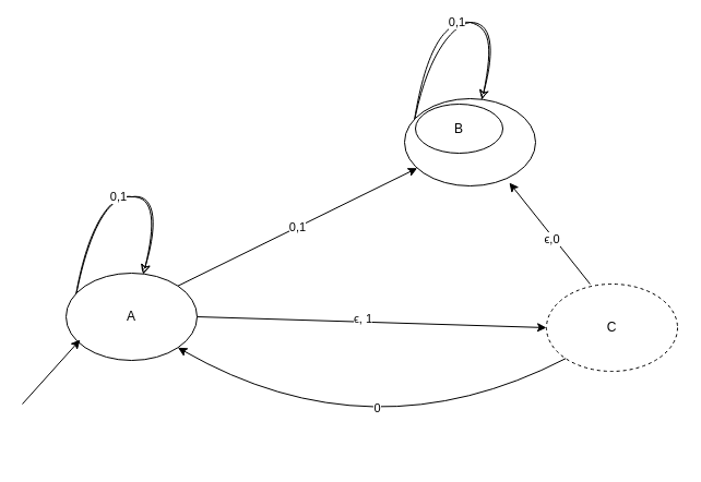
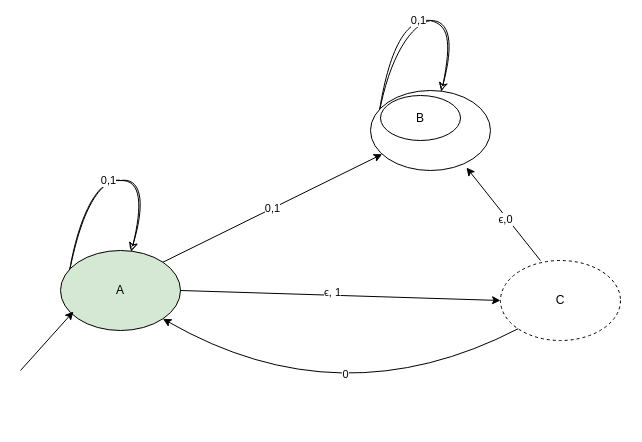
  <mxCell id="0" />
  <mxCell id="1" parent="0" />
  <mxCell id="2" value="0,1" style="endArrow=classic;html=1;rounded=0;curved=1;sketch=1;curveFitting=1;jiggle=2;exitX=0.067;exitY=0.325;exitDx=0;exitDy=0;exitPerimeter=0;elbow=vertical;" edge="1" parent="1" source="3" target="3"><mxGeometry width="50" height="50" relative="1" as="geometry"><mxPoint x="380" y="70" as="sourcePoint" /><mxPoint x="490" y="10" as="targetPoint" /><Array as="points"><mxPoint x="400" y="20" /></Array></mxGeometry></mxCell>
  <mxCell id="3" value="" style="ellipse;whiteSpace=wrap;html=1;" vertex="1" parent="1"><mxGeometry x="370" y="90" width="120" height="80" as="geometry" /></mxCell>
  <mxCell id="4" value="C" style="ellipse;whiteSpace=wrap;html=1;dashed=1;" vertex="1" parent="1"><mxGeometry x="500" y="260" width="120" height="80" as="geometry" /></mxCell>
  <mxCell id="5" value="0,1" style="endArrow=classic;html=1;rounded=0;curved=1;sketch=1;curveFitting=1;jiggle=2;exitX=0.067;exitY=0.325;exitDx=0;exitDy=0;exitPerimeter=0;elbow=vertical;" edge="1" parent="1" source="6" target="6"><mxGeometry width="50" height="50" relative="1" as="geometry"><mxPoint x="70" y="230" as="sourcePoint" /><mxPoint x="180" y="170" as="targetPoint" /><Array as="points"><mxPoint x="90" y="180" /></Array></mxGeometry></mxCell>
- <mxCell id="6" value="A" style="ellipse;whiteSpace=wrap;html=1;" vertex="1" parent="1"><mxGeometry x="60" y="250" width="120" height="80" as="geometry" /></mxCell>
+ <mxCell id="6" value="A" style="ellipse;whiteSpace=wrap;html=1;fillColor=#d5e8d4;" vertex="1" parent="1"><mxGeometry x="60" y="250" width="120" height="80" as="geometry" /></mxCell>
  <mxCell id="7" value="B" style="ellipse;whiteSpace=wrap;html=1;" vertex="1" parent="1"><mxGeometry x="380" y="95" width="80" height="45" as="geometry" /></mxCell>
  <mxCell id="8" value="0,1" style="endArrow=classic;html=1;rounded=0;exitX=1;exitY=0;exitDx=0;exitDy=0;" edge="1" parent="1" source="6" target="3"><mxGeometry width="50" height="50" relative="1" as="geometry"><mxPoint x="200" y="240" as="sourcePoint" /><mxPoint x="250" y="190" as="targetPoint" /></mxGeometry></mxCell>
  <mxCell id="9" value="" style="endArrow=classic;html=1;rounded=0;entryX=0.108;entryY=0.763;entryDx=0;entryDy=0;entryPerimeter=0;" edge="1" parent="1" target="6"><mxGeometry width="50" height="50" relative="1" as="geometry"><mxPoint x="20" y="370" as="sourcePoint" /><mxPoint x="70" y="320" as="targetPoint" /></mxGeometry></mxCell>
  <mxCell id="10" value="" style="endArrow=classic;html=1;rounded=0;exitX=1;exitY=0.5;exitDx=0;exitDy=0;entryX=0;entryY=0.5;entryDx=0;entryDy=0;" edge="1" parent="1" source="6" target="4"><mxGeometry width="50" height="50" relative="1" as="geometry"><mxPoint x="200" y="300" as="sourcePoint" /><mxPoint x="250" y="250" as="targetPoint" /></mxGeometry></mxCell>
  <mxCell id="11" value="ϵ, 1" style="edgeLabel;html=1;align=center;verticalAlign=middle;resizable=0;points=[];" vertex="1" connectable="0" parent="10"><mxGeometry x="-0.057" y="3" relative="1" as="geometry"><mxPoint as="offset" /></mxGeometry></mxCell>
  <mxCell id="12" value="" style="endArrow=classic;html=1;rounded=0;entryX=0.8;entryY=0.963;entryDx=0;entryDy=0;entryPerimeter=0;exitX=0.333;exitY=0;exitDx=0;exitDy=0;exitPerimeter=0;" edge="1" parent="1" source="4" target="3"><mxGeometry width="50" height="50" relative="1" as="geometry"><mxPoint x="490" y="240" as="sourcePoint" /><mxPoint x="540" y="190" as="targetPoint" /></mxGeometry></mxCell>
  <mxCell id="13" value="ϵ,0" style="edgeLabel;html=1;align=center;verticalAlign=middle;resizable=0;points=[];" vertex="1" connectable="0" parent="12"><mxGeometry x="-0.093" y="2" relative="1" as="geometry"><mxPoint as="offset" /></mxGeometry></mxCell>
  <mxCell id="14" value="" style="endArrow=classic;html=1;rounded=0;exitX=0;exitY=1;exitDx=0;exitDy=0;entryX=1;entryY=1;entryDx=0;entryDy=0;curved=1;" edge="1" parent="1" source="4" target="6"><mxGeometry width="50" height="50" relative="1" as="geometry"><mxPoint x="250" y="320" as="sourcePoint" /><mxPoint x="200" y="370" as="targetPoint" /><Array as="points"><mxPoint x="340" y="420" /></Array></mxGeometry></mxCell>
  <mxCell id="15" value="0" style="edgeLabel;html=1;align=center;verticalAlign=middle;resizable=0;points=[];" vertex="1" connectable="0" parent="14"><mxGeometry x="-0.134" y="-39" relative="1" as="geometry"><mxPoint as="offset" /></mxGeometry></mxCell>
